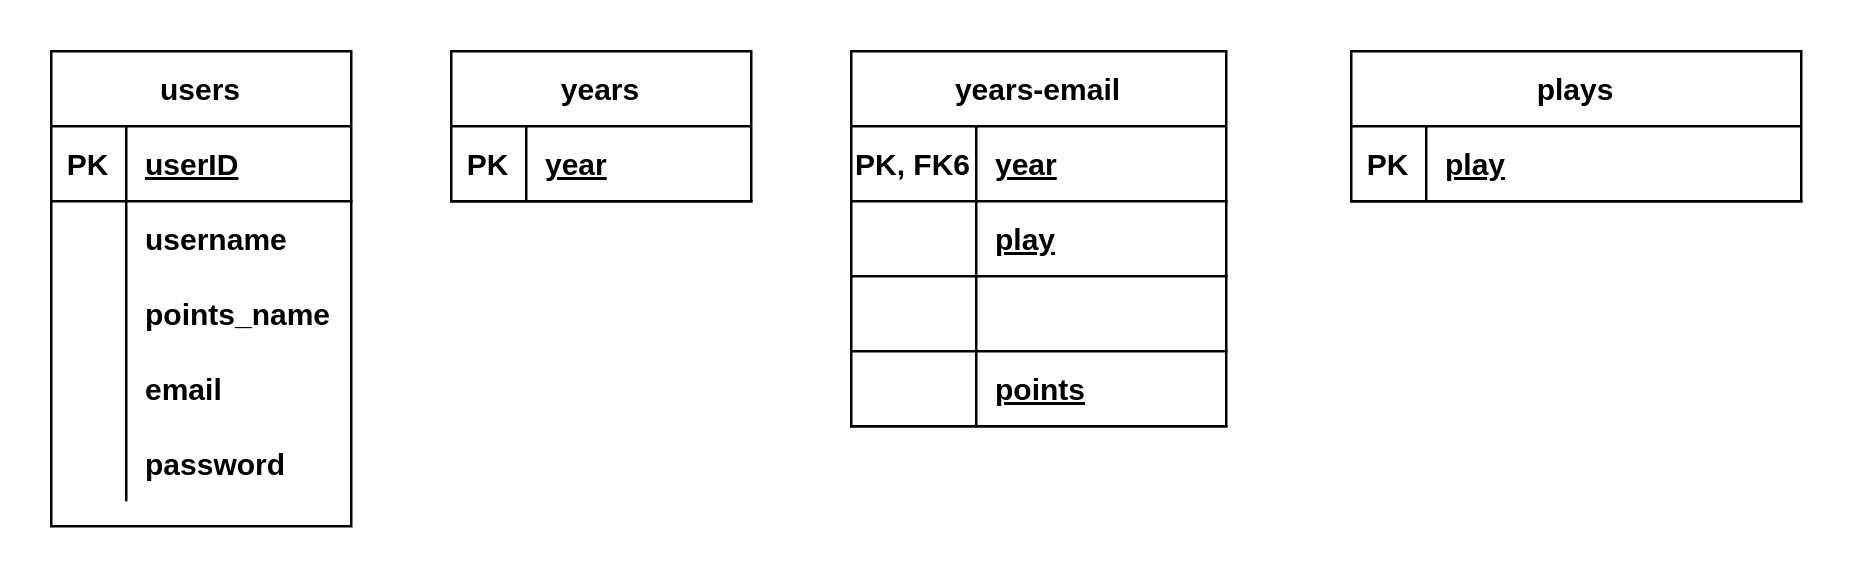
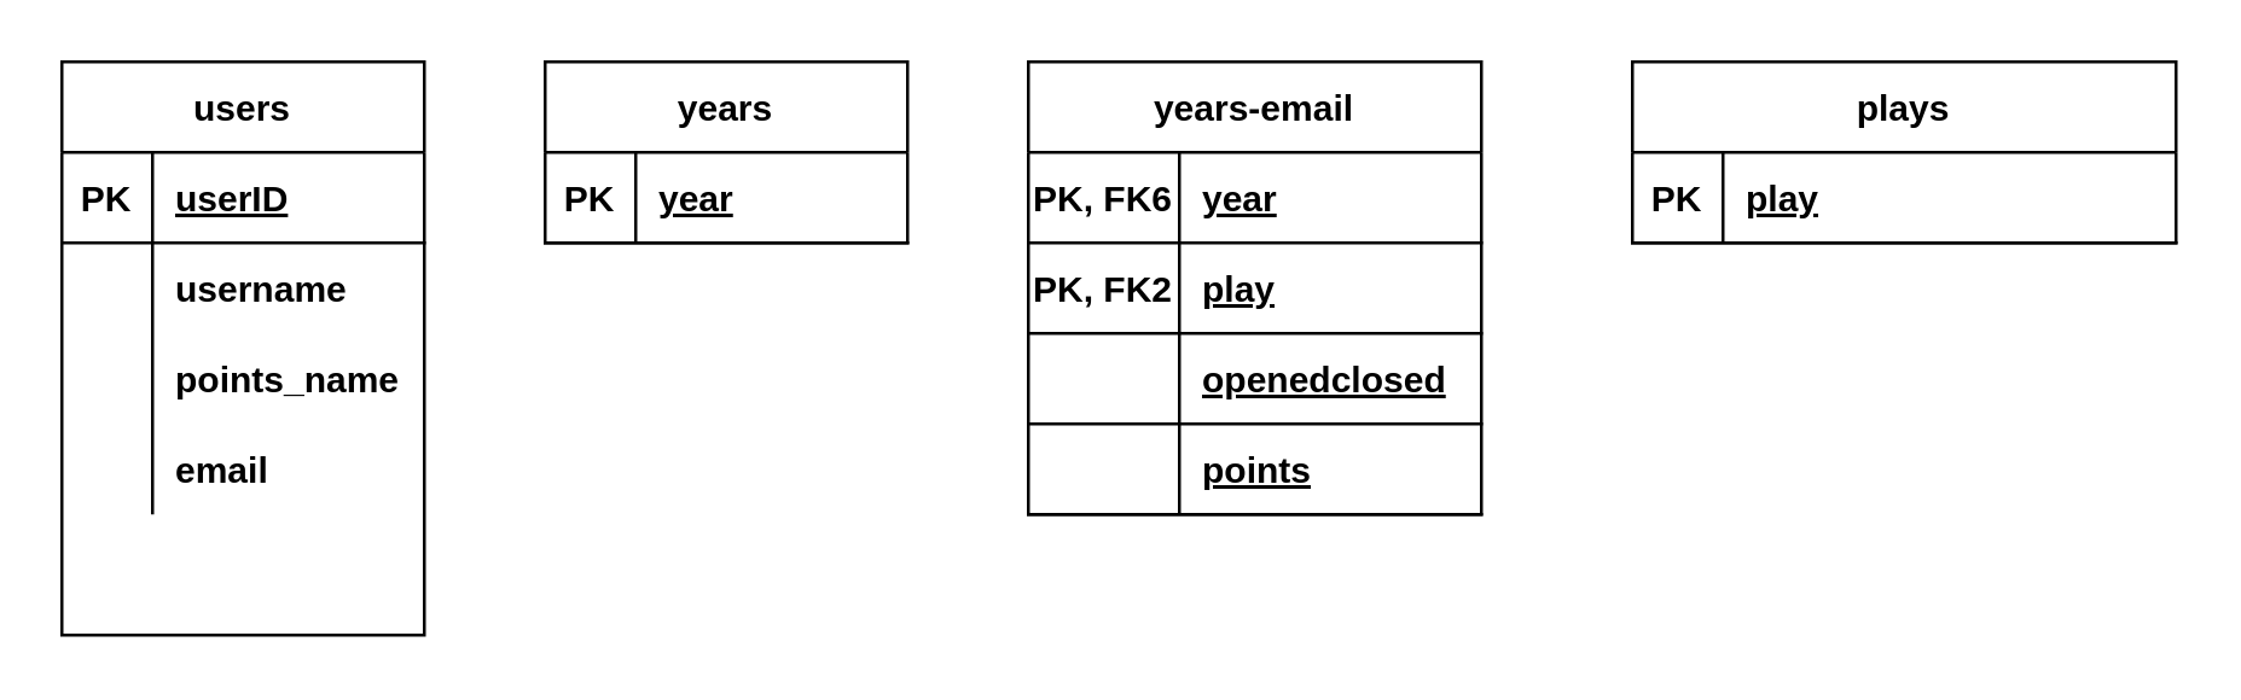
  <mxCell id="0" />
  <mxCell id="1" parent="0" />
  <mxCell id="2" value="users" style="shape=table;startSize=30;container=1;collapsible=1;childLayout=tableLayout;fixedRows=1;rowLines=0;fontStyle=1;align=center;resizeLast=1;" parent="1" vertex="1"><mxGeometry x="20" y="20" width="120" height="190" as="geometry" /></mxCell>
  <mxCell id="3" value="" style="shape=partialRectangle;collapsible=0;dropTarget=0;pointerEvents=0;fillColor=none;top=0;left=0;bottom=1;right=0;points=[[0,0.5],[1,0.5]];portConstraint=eastwest;" parent="2" vertex="1"><mxGeometry y="30" width="120" height="30" as="geometry" /></mxCell>
  <mxCell id="4" value="PK" style="shape=partialRectangle;connectable=0;fillColor=none;top=0;left=0;bottom=0;right=0;fontStyle=1;overflow=hidden;" parent="3" vertex="1"><mxGeometry width="30" height="30" as="geometry" /></mxCell>
  <mxCell id="5" value="userID" style="shape=partialRectangle;connectable=0;fillColor=none;top=0;left=0;bottom=0;right=0;align=left;spacingLeft=6;fontStyle=5;overflow=hidden;" parent="3" vertex="1"><mxGeometry x="30" width="90" height="30" as="geometry" /></mxCell>
  <mxCell id="6" value="" style="shape=partialRectangle;collapsible=0;dropTarget=0;pointerEvents=0;fillColor=none;top=0;left=0;bottom=0;right=0;points=[[0,0.5],[1,0.5]];portConstraint=eastwest;" parent="2" vertex="1"><mxGeometry y="60" width="120" height="30" as="geometry" /></mxCell>
  <mxCell id="7" value="" style="shape=partialRectangle;connectable=0;fillColor=none;top=0;left=0;bottom=0;right=0;editable=1;overflow=hidden;" parent="6" vertex="1"><mxGeometry width="30" height="30" as="geometry" /></mxCell>
  <mxCell id="8" value="username" style="shape=partialRectangle;connectable=0;fillColor=none;top=0;left=0;bottom=0;right=0;align=left;spacingLeft=6;overflow=hidden;fontStyle=1" parent="6" vertex="1"><mxGeometry x="30" width="90" height="30" as="geometry" /></mxCell>
  <mxCell id="9" value="" style="shape=partialRectangle;collapsible=0;dropTarget=0;pointerEvents=0;fillColor=none;top=0;left=0;bottom=0;right=0;points=[[0,0.5],[1,0.5]];portConstraint=eastwest;" parent="2" vertex="1"><mxGeometry y="90" width="120" height="30" as="geometry" /></mxCell>
  <mxCell id="10" value="" style="shape=partialRectangle;connectable=0;fillColor=none;top=0;left=0;bottom=0;right=0;editable=1;overflow=hidden;" parent="9" vertex="1"><mxGeometry width="30" height="30" as="geometry" /></mxCell>
  <mxCell id="11" value="points_name" style="shape=partialRectangle;connectable=0;fillColor=none;top=0;left=0;bottom=0;right=0;align=left;spacingLeft=6;overflow=hidden;fontStyle=1" parent="9" vertex="1"><mxGeometry x="30" width="90" height="30" as="geometry" /></mxCell>
  <mxCell id="12" value="" style="shape=partialRectangle;collapsible=0;dropTarget=0;pointerEvents=0;fillColor=none;top=0;left=0;bottom=0;right=0;points=[[0,0.5],[1,0.5]];portConstraint=eastwest;" parent="2" vertex="1"><mxGeometry y="120" width="120" height="30" as="geometry" /></mxCell>
  <mxCell id="13" value="" style="shape=partialRectangle;connectable=0;fillColor=none;top=0;left=0;bottom=0;right=0;editable=1;overflow=hidden;" parent="12" vertex="1"><mxGeometry width="30" height="30" as="geometry" /></mxCell>
  <mxCell id="14" value="email" style="shape=partialRectangle;connectable=0;fillColor=none;top=0;left=0;bottom=0;right=0;align=left;spacingLeft=6;overflow=hidden;fontStyle=1" parent="12" vertex="1"><mxGeometry x="30" width="90" height="30" as="geometry" /></mxCell>
  <mxCell id="15" value="" style="shape=partialRectangle;collapsible=0;dropTarget=0;pointerEvents=0;fillColor=none;top=0;left=0;bottom=0;right=0;points=[[0,0.5],[1,0.5]];portConstraint=eastwest;" vertex="1" parent="2"><mxGeometry y="150" width="120" height="30" as="geometry" /></mxCell>
  <mxCell id="16" value="" style="shape=partialRectangle;connectable=0;fillColor=none;top=0;left=0;bottom=0;right=0;editable=1;overflow=hidden;" vertex="1" parent="15"><mxGeometry width="30" height="30" as="geometry" /></mxCell>
- <mxCell id="17" value="password" style="shape=partialRectangle;connectable=0;fillColor=none;top=0;left=0;bottom=0;right=0;align=left;spacingLeft=6;overflow=hidden;fontStyle=1" vertex="1" parent="15"><mxGeometry x="30" width="90" height="30" as="geometry" /></mxCell>
  <mxCell id="18" value="plays" style="shape=table;startSize=30;container=1;collapsible=1;childLayout=tableLayout;fixedRows=1;rowLines=0;fontStyle=1;align=center;resizeLast=1;" vertex="1" parent="1"><mxGeometry x="540" y="20" width="180" height="60" as="geometry" /></mxCell>
  <mxCell id="19" value="" style="shape=partialRectangle;collapsible=0;dropTarget=0;pointerEvents=0;fillColor=none;top=0;left=0;bottom=1;right=0;points=[[0,0.5],[1,0.5]];portConstraint=eastwest;" vertex="1" parent="18"><mxGeometry y="30" width="180" height="30" as="geometry" /></mxCell>
  <mxCell id="20" value="PK" style="shape=partialRectangle;connectable=0;fillColor=none;top=0;left=0;bottom=0;right=0;fontStyle=1;overflow=hidden;" vertex="1" parent="19"><mxGeometry width="30" height="30" as="geometry" /></mxCell>
  <mxCell id="21" value="play" style="shape=partialRectangle;connectable=0;fillColor=none;top=0;left=0;bottom=0;right=0;align=left;spacingLeft=6;fontStyle=5;overflow=hidden;" vertex="1" parent="19"><mxGeometry x="30" width="150" height="30" as="geometry" /></mxCell>
  <mxCell id="22" value="years" style="shape=table;startSize=30;container=1;collapsible=1;childLayout=tableLayout;fixedRows=1;rowLines=0;fontStyle=1;align=center;resizeLast=1;" vertex="1" parent="1"><mxGeometry x="180" y="20" width="120" height="60" as="geometry" /></mxCell>
  <mxCell id="23" value="" style="shape=partialRectangle;collapsible=0;dropTarget=0;pointerEvents=0;fillColor=none;top=0;left=0;bottom=1;right=0;points=[[0,0.5],[1,0.5]];portConstraint=eastwest;" vertex="1" parent="22"><mxGeometry y="30" width="120" height="30" as="geometry" /></mxCell>
  <mxCell id="24" value="PK" style="shape=partialRectangle;connectable=0;fillColor=none;top=0;left=0;bottom=0;right=0;fontStyle=1;overflow=hidden;" vertex="1" parent="23"><mxGeometry width="30" height="30" as="geometry" /></mxCell>
  <mxCell id="25" value="year" style="shape=partialRectangle;connectable=0;fillColor=none;top=0;left=0;bottom=0;right=0;align=left;spacingLeft=6;fontStyle=5;overflow=hidden;" vertex="1" parent="23"><mxGeometry x="30" width="90" height="30" as="geometry" /></mxCell>
  <mxCell id="26" value="years-email" style="shape=table;startSize=30;container=1;collapsible=1;childLayout=tableLayout;fixedRows=1;rowLines=0;fontStyle=1;align=center;resizeLast=1;" vertex="1" parent="1"><mxGeometry x="340" y="20" width="150" height="150" as="geometry" /></mxCell>
  <mxCell id="27" value="" style="shape=partialRectangle;collapsible=0;dropTarget=0;pointerEvents=0;fillColor=none;top=0;left=0;bottom=1;right=0;points=[[0,0.5],[1,0.5]];portConstraint=eastwest;" vertex="1" parent="26"><mxGeometry y="30" width="150" height="30" as="geometry" /></mxCell>
  <mxCell id="28" value="PK, FK6" style="shape=partialRectangle;connectable=0;fillColor=none;top=0;left=0;bottom=0;right=0;fontStyle=1;overflow=hidden;" vertex="1" parent="27"><mxGeometry width="50" height="30" as="geometry" /></mxCell>
  <mxCell id="29" value="year" style="shape=partialRectangle;connectable=0;fillColor=none;top=0;left=0;bottom=0;right=0;align=left;spacingLeft=6;fontStyle=5;overflow=hidden;" vertex="1" parent="27"><mxGeometry x="50" width="100" height="30" as="geometry" /></mxCell>
  <mxCell id="30" value="" style="shape=partialRectangle;collapsible=0;dropTarget=0;pointerEvents=0;fillColor=none;top=0;left=0;bottom=1;right=0;points=[[0,0.5],[1,0.5]];portConstraint=eastwest;" vertex="1" parent="26"><mxGeometry y="60" width="150" height="30" as="geometry" /></mxCell>
+ <mxCell id="31" value="PK, FK2" style="shape=partialRectangle;connectable=0;fillColor=none;top=0;left=0;bottom=0;right=0;fontStyle=1;overflow=hidden;" vertex="1" parent="30"><mxGeometry width="50" height="30" as="geometry" /></mxCell>
  <mxCell id="32" value="play" style="shape=partialRectangle;connectable=0;fillColor=none;top=0;left=0;bottom=0;right=0;align=left;spacingLeft=6;fontStyle=5;overflow=hidden;" vertex="1" parent="30"><mxGeometry x="50" width="100" height="30" as="geometry" /></mxCell>
  <mxCell id="33" value="" style="shape=partialRectangle;collapsible=0;dropTarget=0;pointerEvents=0;fillColor=none;top=0;left=0;bottom=1;right=0;points=[[0,0.5],[1,0.5]];portConstraint=eastwest;" vertex="1" parent="26"><mxGeometry y="90" width="150" height="30" as="geometry" /></mxCell>
  <mxCell id="34" value="" style="shape=partialRectangle;connectable=0;fillColor=none;top=0;left=0;bottom=0;right=0;fontStyle=1;overflow=hidden;" vertex="1" parent="33"><mxGeometry width="50" height="30" as="geometry" /></mxCell>
+ <mxCell id="35" value="openedclosed" style="shape=partialRectangle;connectable=0;fillColor=none;top=0;left=0;bottom=0;right=0;align=left;spacingLeft=6;fontStyle=5;overflow=hidden;" vertex="1" parent="33"><mxGeometry x="50" width="100" height="30" as="geometry" /></mxCell>
  <mxCell id="36" value="" style="shape=partialRectangle;collapsible=0;dropTarget=0;pointerEvents=0;fillColor=none;top=0;left=0;bottom=1;right=0;points=[[0,0.5],[1,0.5]];portConstraint=eastwest;" vertex="1" parent="26"><mxGeometry y="120" width="150" height="30" as="geometry" /></mxCell>
  <mxCell id="37" value="" style="shape=partialRectangle;connectable=0;fillColor=none;top=0;left=0;bottom=0;right=0;fontStyle=1;overflow=hidden;" vertex="1" parent="36"><mxGeometry width="50" height="30" as="geometry" /></mxCell>
  <mxCell id="38" value="points" style="shape=partialRectangle;connectable=0;fillColor=none;top=0;left=0;bottom=0;right=0;align=left;spacingLeft=6;fontStyle=5;overflow=hidden;" vertex="1" parent="36"><mxGeometry x="50" width="100" height="30" as="geometry" /></mxCell>
